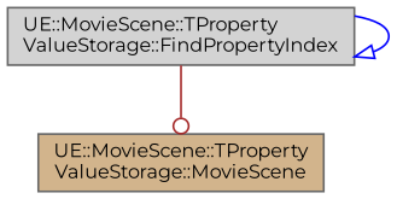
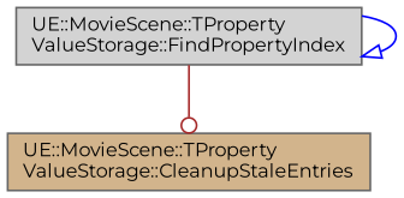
  digraph {
    rankdir=TB
    fontname=Montserrat
    node [fontname=Montserrat fontsize=10 shape=box style=filled]
    edge [fontname=Montserrat fontsize=10 labelfontname=Helvetica labelfontsize=10 style=solid]
    n1 [color=gray40 fillcolor=lightgrey fontcolor=black height=0.2 label="UE::MovieScene::TProperty\lValueStorage::FindPropertyIndex" width=0.4]
-   n2 [color=grey40 fillcolor=tan height=0.2 label="UE::MovieScene::TProperty\lValueStorage::MovieScene" width=0.4]
+   n2 [color=grey40 fillcolor=tan height=0.2 label="UE::MovieScene::TProperty\lValueStorage::CleanupStaleEntries" width=0.4]
    n1 -> n1 [color=blue arrowhead=onormal]
    n1 -> n2 [color=brown arrowhead=odot]
  }
